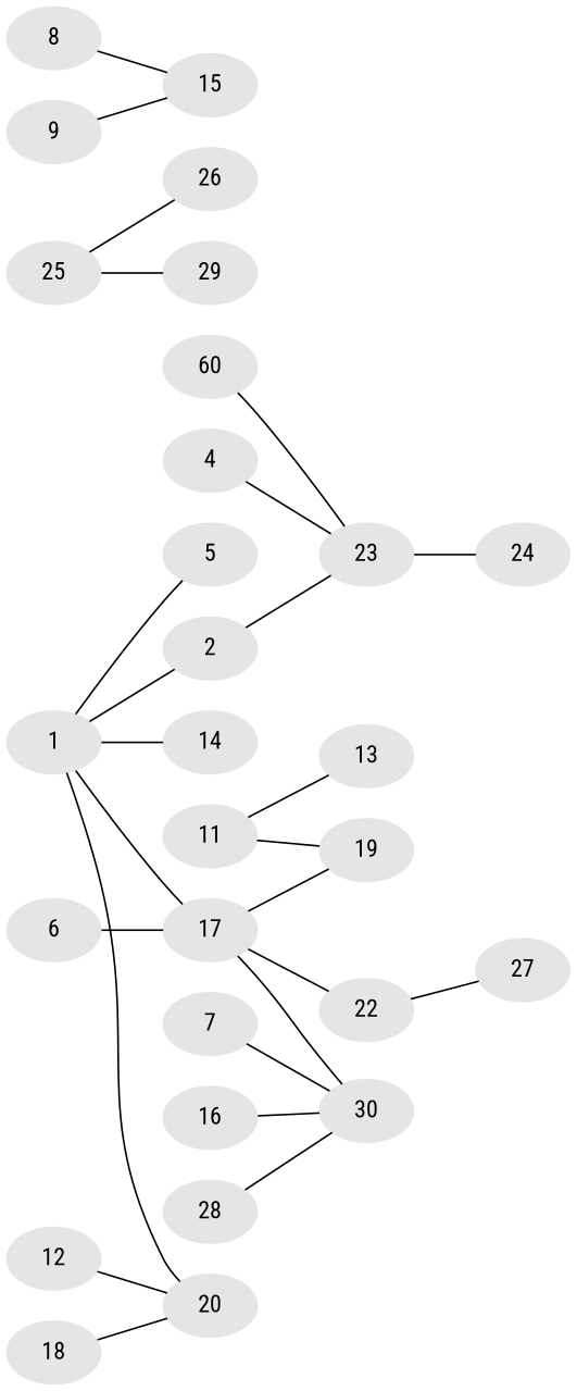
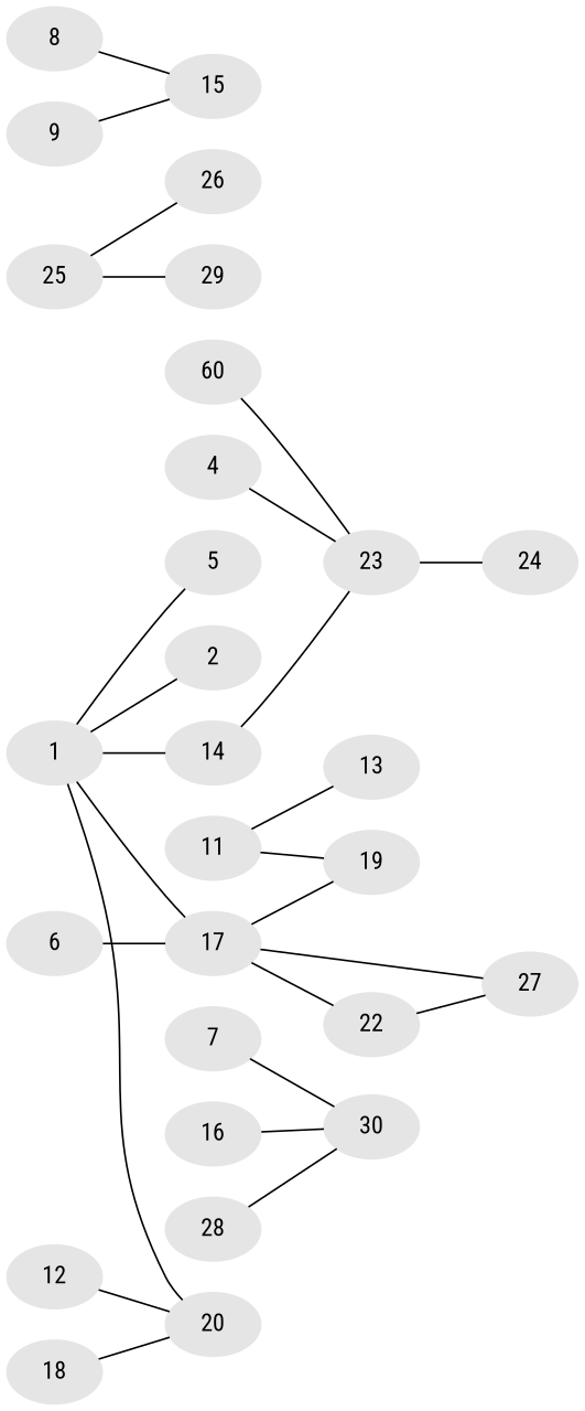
  graph {
    fontname="Roboto Condensed"
    rankdir=LR
    node [color=gray90 fontname="Roboto Condensed" style=filled]
    edge [fontname="Roboto Condensed" weight=1.0]
    1
    2
    5
    14
    17
    20
    23
    19
    30
    22
    25
    26
    29
    4
    24
    6
    7
    8
    15
    9
    n21 [label=60]
    11
    13
    12
    16
    27
    18
    28
    1 -- 2
    1 -- 5
    1 -- 14
    1 -- 17
    1 -- 20
-   2 -- 23
+   14 -- 23
    17 -- 19
-   17 -- 30
+   17 -- 27
    17 -- 22
    23 -- 24
    22 -- 27
    25 -- 26
    25 -- 29
    4 -- 23
    6 -- 17
    7 -- 30
    8 -- 15
    9 -- 15
    n21 -- 23
    11 -- 19
    11 -- 13
    12 -- 20
    16 -- 30
    18 -- 20
    28 -- 30
  }
